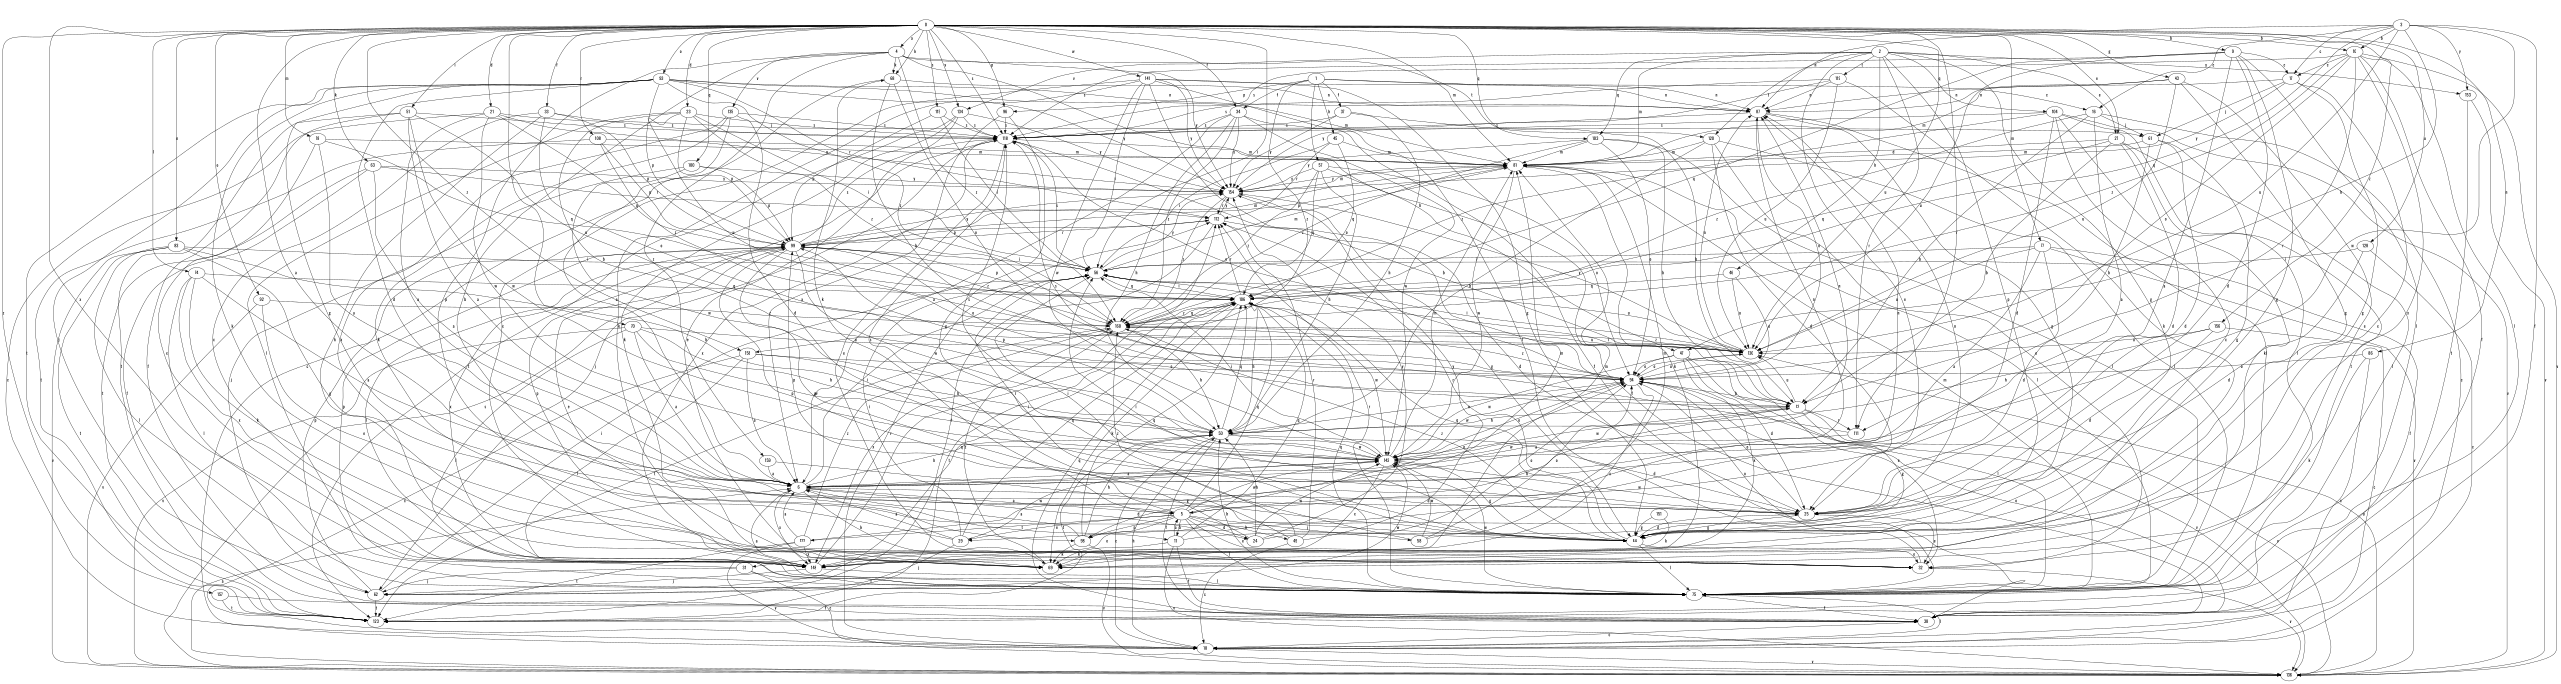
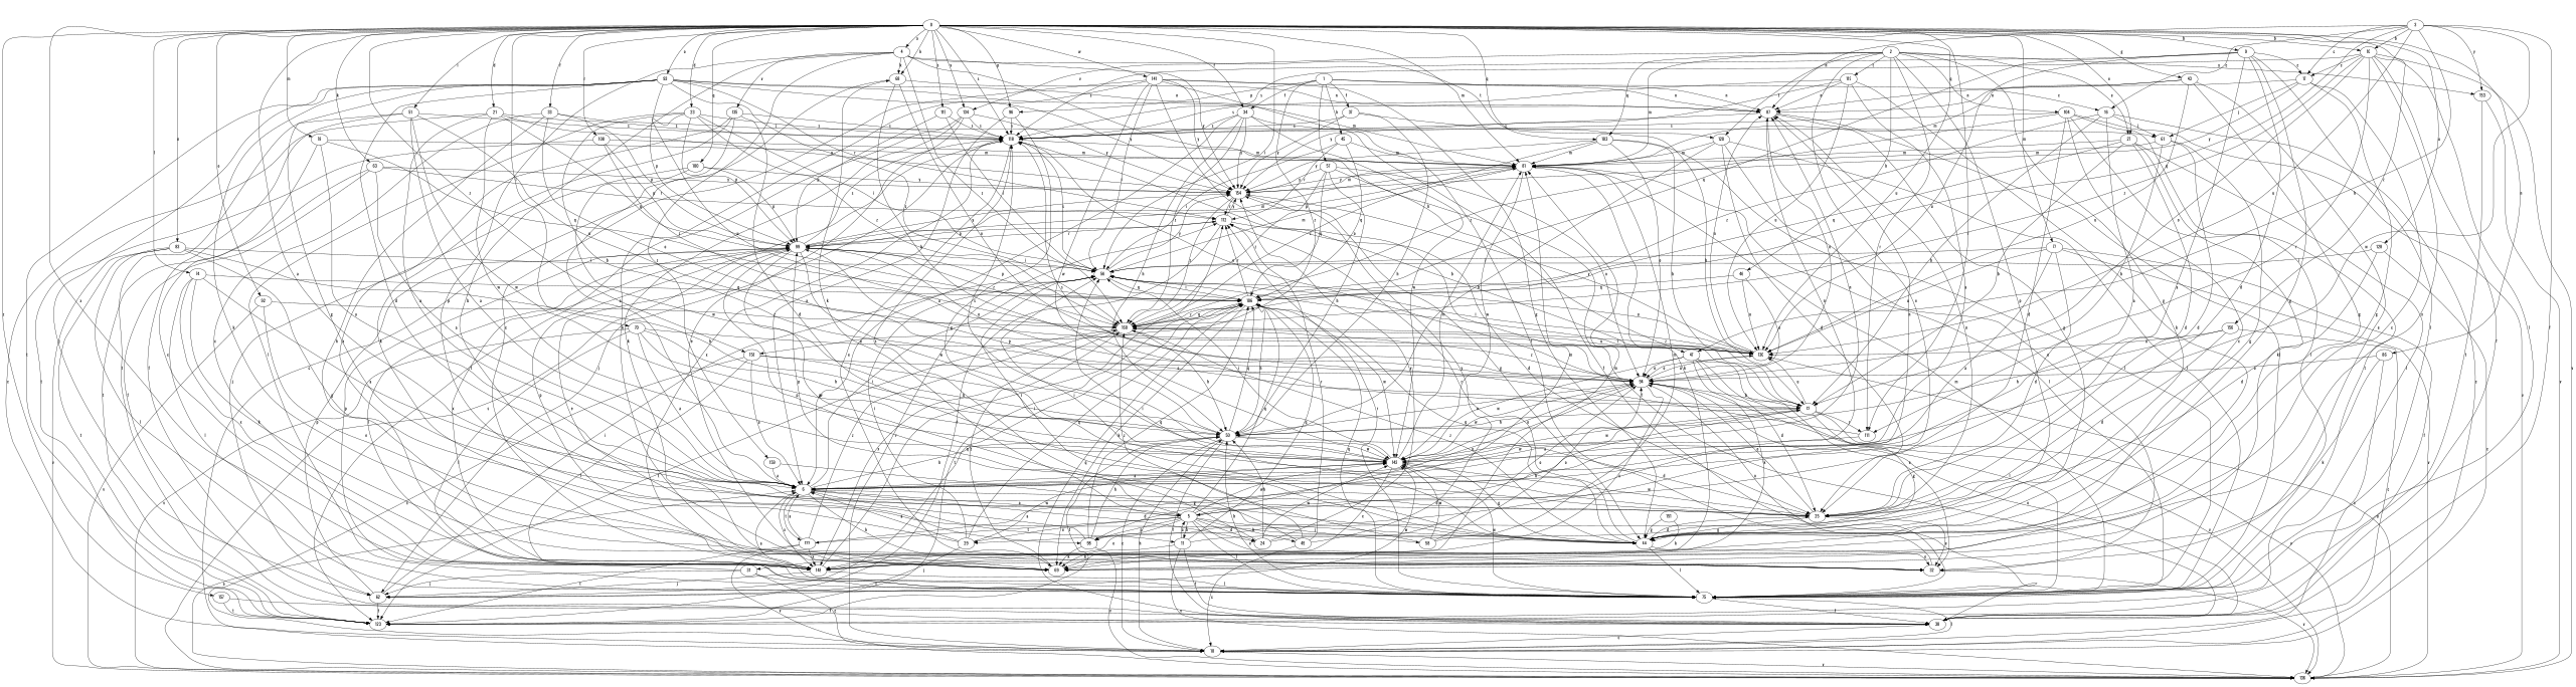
  strict digraph {
    fontname=Oswald
    node [fontname=Oswald]
    edge [fontname=Oswald]
    0
    4
    5
    9
    10
    21
    23
    27
    33
    34
    43
    51
    56
    63
    68
    70
    74
    77
    78
    81
    83
    86
    92
    93
    96
    100
    103
    108
    111
    115
    118
    128
    130
    134
    141
    148
    156
    157
    158
    98
    120
    47
    11
    135
    154
    159
    160
    87
    29
    106
    142
    24
    31
    32
    49
    58
    75
    94
    99
    122
    44
    17
    25
    38
    136
    6
    18
    61
    12
    69
    50
    123
    112
    62
    151
    1
    16
    37
    45
    57
    2
    46
    104
    119
    153
    3
    0 -> 4 [label=a]
    0 -> 5 [label=a]
    0 -> 9 [label=b]
    0 -> 10 [label=b]
    0 -> 21 [label=d]
    0 -> 23 [label=d]
    0 -> 27 [label=e]
    0 -> 33 [label=f]
    0 -> 34 [label=f]
    0 -> 43 [label=g]
    0 -> 51 [label=i]
    0 -> 56 [label=i]
    0 -> 63 [label=k]
    0 -> 68 [label=k]
    0 -> 70 [label=l]
    0 -> 74 [label=l]
    0 -> 77 [label=m]
    0 -> 78 [label=m]
    0 -> 81 [label=m]
    0 -> 83 [label=n]
    0 -> 86 [label=n]
    0 -> 92 [label=o]
    0 -> 93 [label=o]
    0 -> 96 [label=p]
    0 -> 100 [label=q]
    0 -> 103 [label=q]
    0 -> 108 [label=r]
    0 -> 111 [label=r]
    0 -> 115 [label=s]
    0 -> 118 [label=s]
    0 -> 128 [label=u]
    0 -> 130 [label=u]
    0 -> 134 [label=v]
    0 -> 141 [label=w]
    0 -> 148 [label=x]
    0 -> 156 [label=z]
    0 -> 157 [label=z]
    0 -> 158 [label=z]
    4 -> 68 [label=k]
    4 -> 98 [label=p]
    4 -> 120 [label=t]
    4 -> 47 [label=h]
    4 -> 11 [label=b]
    4 -> 135 [label=v]
    4 -> 154 [label=y]
    4 -> 159 [label=z]
    4 -> 160 [label=z]
    5 -> 68 [label=k]
    5 -> 98 [label=p]
    5 -> 11 [label=b]
    5 -> 87 [label=n]
    5 -> 29 [label=e]
    5 -> 106 [label=q]
    5 -> 142 [label=w]
    5 -> 24 [label=d]
    5 -> 31 [label=e]
    5 -> 32 [label=e]
    5 -> 49 [label=h]
    5 -> 58 [label=j]
    5 -> 75 [label=l]
    5 -> 94 [label=o]
    5 -> 99 [label=p]
    5 -> 122 [label=t]
    9 -> 5 [label=a]
    9 -> 118 [label=s]
    9 -> 130 [label=u]
    9 -> 106 [label=q]
    9 -> 75 [label=l]
    9 -> 44 [label=g]
    9 -> 17 [label=c]
    9 -> 25 [label=d]
    10 -> 111 [label=r]
    10 -> 118 [label=s]
    10 -> 148 [label=x]
    10 -> 160 [label=z]
    10 -> 75 [label=l]
    10 -> 94 [label=o]
    10 -> 17 [label=c]
    10 -> 38 [label=f]
    10 -> 136 [label=v]
    21 -> 154 [label=y]
    21 -> 106 [label=q]
    21 -> 142 [label=w]
    21 -> 6 [label=a]
    21 -> 18 [label=c]
    21 -> 61 [label=j]
    23 -> 56 [label=i]
    23 -> 118 [label=s]
    23 -> 130 [label=u]
    23 -> 160 [label=z]
    23 -> 75 [label=l]
    23 -> 99 [label=p]
    23 -> 12 [label=b]
-   27 -> 81 [label=d]
+   27 -> 81 [label=m]
    27 -> 106 [label=q]
    27 -> 75 [label=l]
    27 -> 25 [label=d]
    27 -> 12 [label=b]
    27 -> 69 [label=k]
    33 -> 118 [label=s]
    33 -> 148 [label=x]
    33 -> 94 [label=o]
    33 -> 99 [label=p]
    33 -> 69 [label=k]
    34 -> 118 [label=s]
    34 -> 154 [label=y]
    34 -> 160 [label=z]
    34 -> 142 [label=w]
    34 -> 38 [label=f]
    34 -> 6 [label=a]
    34 -> 50 [label=h]
    43 -> 81 [label=m]
    43 -> 130 [label=u]
    43 -> 87 [label=n]
    43 -> 32 [label=e]
    43 -> 44 [label=g]
    51 -> 118 [label=s]
    51 -> 130 [label=u]
    51 -> 142 [label=w]
    51 -> 38 [label=f]
    51 -> 6 [label=a]
    51 -> 123 [label=t]
    56 -> 81 [label=m]
    56 -> 118 [label=s]
    56 -> 130 [label=u]
    56 -> 154 [label=y]
    56 -> 106 [label=q]
    63 -> 154 [label=y]
    63 -> 38 [label=f]
    63 -> 6 [label=a]
    63 -> 123 [label=t]
    63 -> 112 [label=r]
    68 -> 87 [label=n]
    68 -> 94 [label=o]
    68 -> 18 [label=c]
    68 -> 12 [label=b]
    70 -> 130 [label=u]
    70 -> 142 [label=w]
    70 -> 75 [label=l]
    70 -> 136 [label=v]
    70 -> 6 [label=a]
    70 -> 50 [label=h]
    74 -> 148 [label=x]
    74 -> 106 [label=q]
    74 -> 75 [label=l]
    74 -> 6 [label=a]
    74 -> 69 [label=k]
    77 -> 56 [label=i]
    77 -> 130 [label=u]
    77 -> 25 [label=d]
    77 -> 38 [label=f]
    77 -> 136 [label=v]
    77 -> 6 [label=a]
    78 -> 81 [label=m]
    78 -> 148 [label=x]
    78 -> 106 [label=q]
    78 -> 6 [label=a]
    81 -> 154 [label=y]
    81 -> 142 [label=w]
    81 -> 75 [label=l]
    81 -> 99 [label=p]
    81 -> 69 [label=k]
    83 -> 56 [label=i]
    83 -> 75 [label=l]
    83 -> 44 [label=g]
    83 -> 136 [label=v]
    83 -> 50 [label=h]
    83 -> 123 [label=t]
    86 -> 94 [label=o]
    86 -> 18 [label=c]
    86 -> 69 [label=k]
    92 -> 160 [label=z]
    92 -> 32 [label=e]
    92 -> 136 [label=v]
    93 -> 81 [label=m]
    93 -> 154 [label=y]
    93 -> 160 [label=z]
    93 -> 87 [label=n]
    93 -> 99 [label=p]
    93 -> 44 [label=g]
    93 -> 25 [label=d]
    93 -> 69 [label=k]
    93 -> 123 [label=t]
    93 -> 112 [label=r]
    93 -> 62 [label=j]
    96 -> 118 [label=s]
    96 -> 44 [label=g]
    96 -> 6 [label=a]
    100 -> 154 [label=y]
    100 -> 142 [label=w]
    100 -> 99 [label=p]
    100 -> 62 [label=j]
    103 -> 81 [label=m]
    103 -> 154 [label=y]
    103 -> 160 [label=z]
    103 -> 75 [label=l]
    103 -> 94 [label=o]
    103 -> 12 [label=b]
    108 -> 81 [label=m]
    108 -> 160 [label=z]
    108 -> 99 [label=p]
    108 -> 123 [label=t]
    111 -> 118 [label=s]
    111 -> 142 [label=w]
    115 -> 56 [label=i]
    115 -> 118 [label=s]
    115 -> 99 [label=p]
    118 -> 81 [label=m]
    118 -> 148 [label=x]
    118 -> 32 [label=e]
    118 -> 94 [label=o]
    118 -> 12 [label=b]
    118 -> 62 [label=j]
    128 -> 56 [label=i]
    128 -> 25 [label=d]
    128 -> 18 [label=c]
    130 -> 56 [label=i]
    130 -> 154 [label=y]
    130 -> 160 [label=z]
    130 -> 87 [label=n]
    130 -> 94 [label=o]
    134 -> 118 [label=s]
    134 -> 154 [label=y]
    134 -> 32 [label=e]
    134 -> 69 [label=k]
    134 -> 123 [label=t]
    141 -> 56 [label=i]
    141 -> 148 [label=x]
    141 -> 154 [label=y]
    141 -> 87 [label=n]
    141 -> 142 [label=w]
    141 -> 75 [label=l]
    141 -> 94 [label=o]
    141 -> 44 [label=g]
    141 -> 69 [label=k]
    148 -> 81 [label=m]
    148 -> 75 [label=l]
    148 -> 112 [label=r]
    148 -> 62 [label=j]
    156 -> 130 [label=u]
    156 -> 25 [label=d]
    156 -> 18 [label=c]
    156 -> 50 [label=h]
    157 -> 38 [label=f]
    157 -> 123 [label=t]
    158 -> 75 [label=l]
    158 -> 94 [label=o]
    158 -> 6 [label=a]
    158 -> 18 [label=c]
    158 -> 50 [label=h]
    98 -> 81 [label=m]
    98 -> 106 [label=q]
    98 -> 136 [label=v]
    98 -> 6 [label=a]
    98 -> 69 [label=k]
    98 -> 50 [label=h]
    120 -> 81 [label=m]
    120 -> 32 [label=e]
    120 -> 75 [label=l]
    120 -> 25 [label=d]
    120 -> 50 [label=h]
    47 -> 142 [label=w]
    47 -> 32 [label=e]
    47 -> 75 [label=l]
    47 -> 94 [label=o]
    47 -> 25 [label=d]
    47 -> 69 [label=k]
    11 -> 5 [label=a]
    11 -> 87 [label=n]
    11 -> 106 [label=q]
    11 -> 38 [label=f]
    11 -> 136 [label=v]
    11 -> 69 [label=k]
    135 -> 118 [label=s]
    135 -> 148 [label=x]
    135 -> 25 [label=d]
    135 -> 6 [label=a]
    135 -> 69 [label=k]
    154 -> 81 [label=m]
    154 -> 160 [label=z]
    154 -> 44 [label=g]
    154 -> 112 [label=r]
    159 -> 44 [label=g]
    159 -> 6 [label=a]
    160 -> 130 [label=u]
    160 -> 148 [label=x]
    160 -> 106 [label=q]
    160 -> 50 [label=h]
    160 -> 123 [label=t]
    87 -> 118 [label=s]
    87 -> 75 [label=l]
    87 -> 94 [label=o]
    87 -> 44 [label=g]
    29 -> 56 [label=i]
    29 -> 106 [label=q]
    29 -> 142 [label=w]
    29 -> 99 [label=p]
    29 -> 6 [label=a]
    29 -> 62 [label=j]
    106 -> 56 [label=i]
    106 -> 160 [label=z]
    106 -> 142 [label=w]
    106 -> 99 [label=p]
    106 -> 69 [label=k]
    106 -> 50 [label=h]
    106 -> 123 [label=t]
    106 -> 112 [label=r]
    142 -> 56 [label=i]
    142 -> 81 [label=m]
    142 -> 118 [label=s]
    142 -> 148 [label=x]
    142 -> 87 [label=n]
    142 -> 94 [label=o]
    142 -> 44 [label=g]
    142 -> 6 [label=a]
    24 -> 154 [label=y]
    24 -> 142 [label=w]
    24 -> 94 [label=o]
    24 -> 99 [label=p]
    24 -> 50 [label=h]
    31 -> 75 [label=l]
    31 -> 99 [label=p]
    31 -> 18 [label=c]
    31 -> 62 [label=j]
    32 -> 94 [label=o]
    32 -> 136 [label=v]
    49 -> 118 [label=s]
    49 -> 154 [label=y]
    49 -> 160 [label=z]
    49 -> 18 [label=c]
    49 -> 112 [label=r]
    58 -> 56 [label=i]
    58 -> 81 [label=m]
    58 -> 142 [label=w]
    58 -> 94 [label=o]
    75 -> 81 [label=m]
    75 -> 106 [label=q]
    75 -> 142 [label=w]
    75 -> 38 [label=f]
    75 -> 6 [label=a]
    75 -> 50 [label=h]
    75 -> 112 [label=r]
    94 -> 130 [label=u]
    94 -> 148 [label=x]
    94 -> 160 [label=z]
    94 -> 142 [label=w]
    94 -> 136 [label=v]
    94 -> 12 [label=b]
    99 -> 56 [label=i]
    99 -> 81 [label=m]
    99 -> 118 [label=s]
    99 -> 148 [label=x]
    99 -> 154 [label=y]
    99 -> 160 [label=z]
    99 -> 142 [label=w]
    99 -> 32 [label=e]
    99 -> 75 [label=l]
    99 -> 94 [label=o]
    99 -> 44 [label=g]
    99 -> 112 [label=r]
    122 -> 148 [label=x]
    122 -> 160 [label=z]
    122 -> 136 [label=v]
    122 -> 6 [label=a]
    122 -> 12 [label=b]
    122 -> 123 [label=t]
    44 -> 56 [label=i]
    44 -> 160 [label=z]
    44 -> 106 [label=q]
    44 -> 32 [label=e]
    44 -> 75 [label=l]
    44 -> 25 [label=d]
    44 -> 112 [label=r]
    17 -> 148 [label=x]
    17 -> 154 [label=y]
    17 -> 87 [label=n]
    17 -> 44 [label=g]
    17 -> 61 [label=j]
    25 -> 56 [label=i]
    25 -> 142 [label=w]
    25 -> 32 [label=e]
    25 -> 94 [label=o]
    25 -> 44 [label=g]
    38 -> 106 [label=q]
    38 -> 94 [label=o]
    38 -> 18 [label=c]
    136 -> 118 [label=s]
    136 -> 130 [label=u]
    136 -> 6 [label=a]
    6 -> 5 [label=a]
    6 -> 56 [label=i]
    6 -> 148 [label=x]
    6 -> 87 [label=n]
    6 -> 24 [label=d]
+   6 -> 122 [label=t]
    6 -> 25 [label=d]
    6 -> 69 [label=k]
    6 -> 50 [label=h]
    18 -> 75 [label=l]
    18 -> 136 [label=v]
    18 -> 50 [label=h]
    18 -> 112 [label=r]
    61 -> 81 [label=m]
    61 -> 44 [label=g]
    61 -> 25 [label=d]
    61 -> 12 [label=b]
    12 -> 56 [label=i]
    12 -> 111 [label=r]
    12 -> 130 [label=u]
    12 -> 142 [label=w]
    12 -> 44 [label=g]
    12 -> 136 [label=v]
    12 -> 6 [label=a]
    12 -> 50 [label=h]
    69 -> 160 [label=z]
    50 -> 106 [label=q]
    50 -> 142 [label=w]
    50 -> 94 [label=o]
    50 -> 99 [label=p]
    50 -> 25 [label=d]
    50 -> 38 [label=f]
    50 -> 18 [label=c]
    50 -> 123 [label=t]
    112 -> 154 [label=y]
    112 -> 99 [label=p]
    112 -> 25 [label=d]
    112 -> 123 [label=t]
    62 -> 56 [label=i]
    62 -> 106 [label=q]
    62 -> 142 [label=w]
    62 -> 99 [label=p]
    62 -> 123 [label=t]
    151 -> 44 [label=g]
    151 -> 69 [label=k]
    1 -> 34 [label=f]
    1 -> 96 [label=p]
    1 -> 158 [label=z]
    1 -> 87 [label=n]
    1 -> 16 [label=c]
    1 -> 37 [label=f]
    1 -> 45 [label=h]
    1 -> 57 [label=j]
    16 -> 160 [label=z]
    16 -> 6 [label=a]
    16 -> 18 [label=c]
    16 -> 61 [label=j]
    16 -> 12 [label=b]
    37 -> 118 [label=s]
    37 -> 154 [label=y]
    37 -> 12 [label=b]
    37 -> 50 [label=h]
    45 -> 56 [label=i]
    45 -> 81 [label=m]
    45 -> 106 [label=q]
    45 -> 112 [label=r]
    57 -> 154 [label=y]
    57 -> 160 [label=z]
    57 -> 106 [label=q]
    57 -> 94 [label=o]
    57 -> 38 [label=f]
    57 -> 50 [label=h]
    2 -> 27 [label=e]
    2 -> 81 [label=m]
    2 -> 103 [label=q]
    2 -> 111 [label=r]
    2 -> 134 [label=v]
    2 -> 98 [label=p]
    2 -> 120 [label=t]
    2 -> 29 [label=e]
    2 -> 44 [label=g]
    2 -> 46 [label=h]
    2 -> 104 [label=q]
    2 -> 119 [label=t]
    2 -> 153 [label=y]
    46 -> 130 [label=u]
    46 -> 106 [label=q]
    46 -> 94 [label=o]
    104 -> 118 [label=s]
    104 -> 148 [label=x]
    104 -> 160 [label=z]
    104 -> 75 [label=l]
    104 -> 25 [label=d]
    104 -> 136 [label=v]
    104 -> 123 [label=t]
    119 -> 118 [label=s]
    119 -> 130 [label=u]
    119 -> 154 [label=y]
    119 -> 87 [label=n]
+   119 -> 6 [label=a]
    119 -> 69 [label=k]
    153 -> 136 [label=v]
    153 -> 123 [label=t]
    3 -> 10 [label=b]
    3 -> 130 [label=u]
    3 -> 47 [label=h]
    3 -> 87 [label=n]
    3 -> 106 [label=q]
    3 -> 142 [label=w]
    3 -> 17 [label=c]
    3 -> 38 [label=f]
    3 -> 16 [label=c]
    3 -> 153 [label=y]
  }
